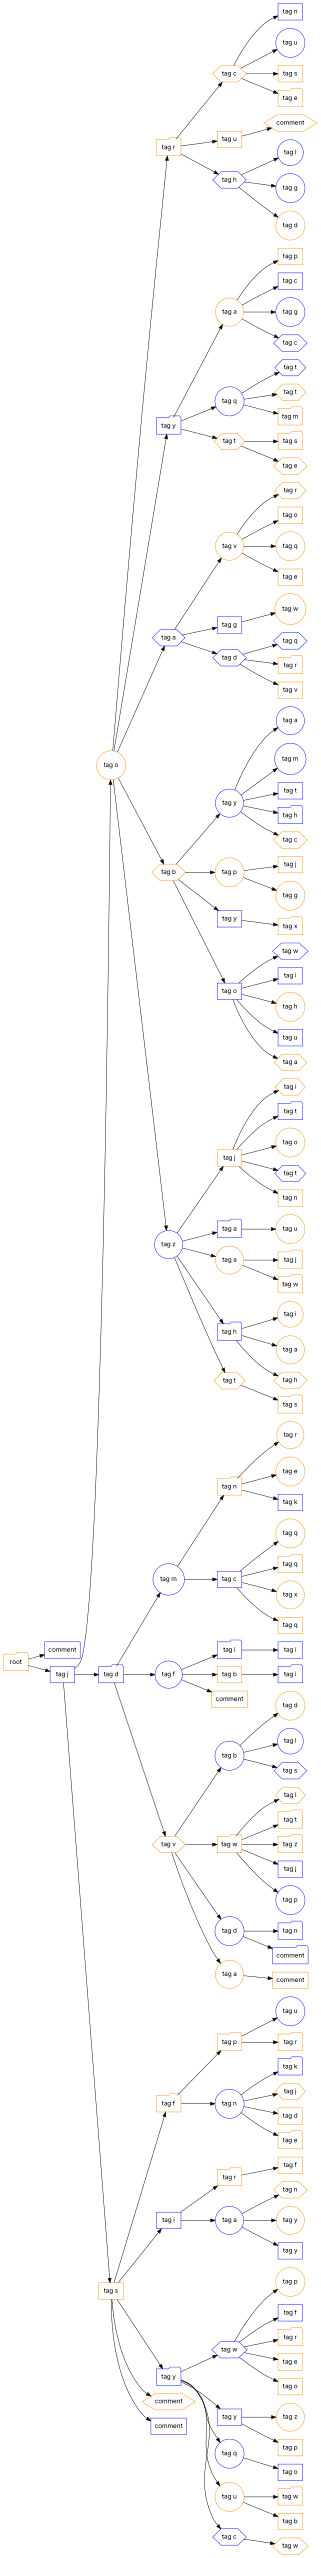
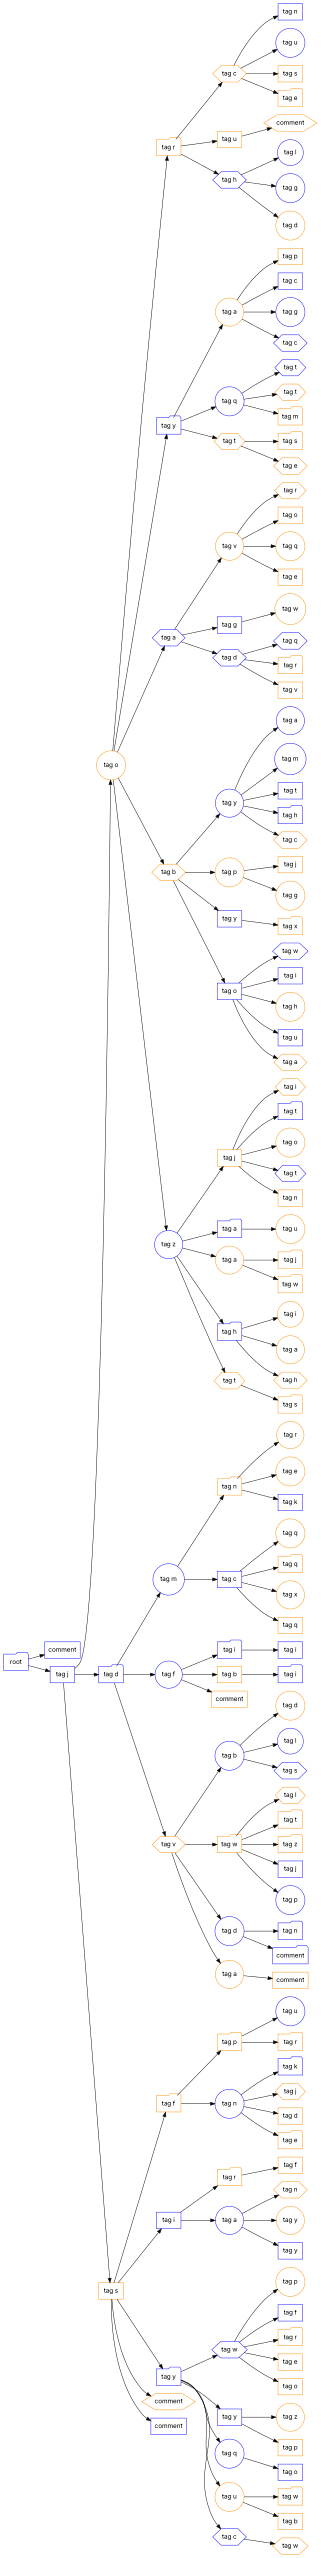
  digraph {
    rankdir=LR
    fontname=Inter
    node [color=darkorange shape=circle fontname=Inter]
    edge [fontname=Inter]
-   n1 [label=root shape=folder]
+   n1 [label=root color=blue shape=folder]
    n2 [label=comment color=blue shape=box]
    n3 [label="tag j" color=blue shape=box]
    n4 [label="tag o"]
    n5 [label="tag d" color=blue shape=folder]
    n6 [label="tag s" shape=box]
    n7 [label="tag r" shape=folder]
    n8 [label="tag y" color=blue shape=folder]
    n9 [label="tag a" color=blue shape=hexagon]
    n10 [label="tag b" shape=hexagon]
    n11 [label="tag z" color=blue]
    n12 [label="tag c" shape=hexagon]
    n13 [label="tag u" shape=box]
    n14 [label="tag h" color=blue shape=hexagon]
    n15 [label="tag n" color=blue shape=box]
    n16 [label="tag u" color=blue]
    n17 [label="tag s" shape=box]
    n18 [label="tag e" shape=folder]
    n19 [label=comment shape=hexagon]
    n20 [label="tag l" color=blue]
    n21 [label="tag g" color=blue]
    n22 [label="tag d"]
    n23 [label="tag a"]
    n24 [label="tag q" color=blue]
    n25 [label="tag t" shape=hexagon]
    n26 [label="tag p" shape=box]
    n27 [label="tag c" color=blue shape=box]
    n28 [label="tag g" color=blue]
    n29 [label="tag c" color=blue shape=hexagon]
    n30 [label="tag t" color=blue shape=hexagon]
    n31 [label="tag t" shape=hexagon]
    n32 [label="tag m" shape=folder]
    n33 [label="tag s" shape=folder]
    n34 [label="tag e" shape=hexagon]
    n35 [label="tag v"]
    n36 [label="tag g" color=blue shape=box]
    n37 [label="tag d" color=blue shape=hexagon]
    n38 [label="tag r" shape=hexagon]
    n39 [label="tag o" shape=box]
    n40 [label="tag q"]
    n41 [label="tag e" shape=box]
    n42 [label="tag w"]
    n43 [label="tag q" color=blue shape=hexagon]
    n44 [label="tag r" shape=folder]
    n45 [label="tag v" shape=box]
    n46 [label="tag y" color=blue]
    n47 [label="tag p"]
    n48 [label="tag y" color=blue shape=box]
    n49 [label="tag o" color=blue shape=box]
    n50 [label="tag a" color=blue]
    n51 [label="tag m" color=blue]
    n52 [label="tag t" color=blue shape=box]
    n53 [label="tag h" color=blue shape=folder]
    n54 [label="tag c" shape=hexagon]
    n55 [label="tag j" shape=box]
    n56 [label="tag g"]
    n57 [label="tag x" shape=folder]
    n58 [label="tag w" color=blue shape=hexagon]
    n59 [label="tag i" color=blue shape=box]
    n60 [label="tag h"]
    n61 [label="tag u" color=blue shape=box]
    n62 [label="tag a" shape=hexagon]
    n63 [label="tag j" shape=box]
    n64 [label="tag a" color=blue shape=folder]
    n65 [label="tag a"]
    n66 [label="tag h" color=blue shape=folder]
    n67 [label="tag t" shape=hexagon]
    n68 [label="tag i" shape=hexagon]
    n69 [label="tag t" color=blue shape=folder]
    n70 [label="tag o"]
    n71 [label="tag t" color=blue shape=hexagon]
    n72 [label="tag n" shape=box]
    n73 [label="tag u"]
    n74 [label="tag j" shape=folder]
    n75 [label="tag w" shape=folder]
    n76 [label="tag i"]
    n77 [label="tag a"]
    n78 [label="tag h" shape=hexagon]
    n79 [label="tag s" shape=folder]
    n80 [label="tag m" color=blue]
    n81 [label="tag f" color=blue]
    n82 [label="tag v" shape=hexagon]
    n83 [label="tag n" shape=folder]
    n84 [label="tag c" color=blue shape=box]
    n85 [label="tag r"]
    n86 [label="tag e"]
    n87 [label="tag k" color=blue shape=box]
    n88 [label="tag q"]
    n89 [label="tag q" shape=folder]
    n90 [label="tag x"]
    n91 [label="tag q" shape=box]
    n92 [label="tag i" color=blue shape=folder]
    n93 [label="tag b" shape=box]
    n94 [label=comment shape=box]
    n95 [label="tag i" color=blue shape=box]
    n96 [label="tag i" color=blue shape=folder]
    n97 [label="tag b" color=blue]
    n98 [label="tag w" shape=folder]
    n99 [label="tag d" color=blue]
    n100 [label="tag a"]
    n101 [label="tag d"]
    n102 [label="tag l" color=blue]
    n103 [label="tag s" color=blue shape=hexagon]
    n104 [label="tag l" shape=hexagon]
    n105 [label="tag t" shape=folder]
    n106 [label="tag z" shape=folder]
    n107 [label="tag j" color=blue shape=box]
    n108 [label="tag p" color=blue]
    n109 [label="tag n" color=blue shape=folder]
    n110 [label=comment color=blue shape=folder]
    n111 [label=comment shape=box]
    n112 [label="tag f" shape=folder]
    n113 [label="tag i" color=blue shape=box]
    n114 [label="tag y" color=blue shape=folder]
    n115 [label=comment shape=hexagon]
    n116 [label=comment color=blue shape=box]
    n117 [label="tag p" shape=folder]
    n118 [label="tag n" color=blue]
    n119 [label="tag u" color=blue]
    n120 [label="tag r" shape=folder]
    n121 [label="tag k" color=blue shape=folder]
    n122 [label="tag j" shape=hexagon]
    n123 [label="tag d" shape=box]
    n124 [label="tag e" shape=folder]
    n125 [label="tag r" shape=folder]
    n126 [label="tag a" color=blue]
    n127 [label="tag f" shape=box]
    n128 [label="tag n" shape=hexagon]
    n129 [label="tag y"]
    n130 [label="tag y" color=blue shape=box]
    n131 [label="tag w" color=blue shape=hexagon]
    n132 [label="tag y" color=blue shape=box]
    n133 [label="tag q" color=blue]
    n134 [label="tag u"]
    n135 [label="tag c" color=blue shape=hexagon]
    n136 [label="tag p"]
    n137 [label="tag f" color=blue shape=box]
    n138 [label="tag r" shape=folder]
    n139 [label="tag e" shape=box]
    n140 [label="tag o" shape=box]
    n141 [label="tag z"]
    n142 [label="tag p" shape=box]
    n143 [label="tag o" color=blue shape=box]
    n144 [label="tag w" shape=folder]
    n145 [label="tag b" shape=box]
    n146 [label="tag w" shape=hexagon]
    n1 -> n2
    n1 -> n3
    n3 -> n4
    n3 -> n5
    n3 -> n6
    n4 -> n7
    n4 -> n8
    n4 -> n9
    n4 -> n10
    n4 -> n11
    n5 -> n80
    n5 -> n81
    n5 -> n82
    n6 -> n112
    n6 -> n113
    n6 -> n114
    n6 -> n115
    n6 -> n116
    n7 -> n12
    n7 -> n13
    n7 -> n14
    n8 -> n23
    n8 -> n24
    n8 -> n25
    n9 -> n35
    n9 -> n36
    n9 -> n37
    n10 -> n46
    n10 -> n47
    n10 -> n48
    n10 -> n49
    n11 -> n63
    n11 -> n64
    n11 -> n65
    n11 -> n66
    n11 -> n67
    n12 -> n15
    n12 -> n16
    n12 -> n17
    n12 -> n18
    n13 -> n19
    n14 -> n20
    n14 -> n21
    n14 -> n22
    n23 -> n26
    n23 -> n27
    n23 -> n28
    n23 -> n29
    n24 -> n30
    n24 -> n31
    n24 -> n32
    n25 -> n33
    n25 -> n34
    n35 -> n38
    n35 -> n39
    n35 -> n40
    n35 -> n41
    n36 -> n42
    n37 -> n43
    n37 -> n44
    n37 -> n45
    n46 -> n50
    n46 -> n51
    n46 -> n52
    n46 -> n53
    n46 -> n54
    n47 -> n55
    n47 -> n56
    n48 -> n57
    n49 -> n58
    n49 -> n59
    n49 -> n60
    n49 -> n61
    n49 -> n62
    n63 -> n68
    n63 -> n69
    n63 -> n70
    n63 -> n71
    n63 -> n72
    n64 -> n73
    n65 -> n74
    n65 -> n75
    n66 -> n76
    n66 -> n77
    n66 -> n78
    n67 -> n79
    n80 -> n83
    n80 -> n84
    n81 -> n92
    n81 -> n93
    n81 -> n94
    n82 -> n97
    n82 -> n98
    n82 -> n99
    n82 -> n100
    n83 -> n85
    n83 -> n86
    n83 -> n87
    n84 -> n88
    n84 -> n89
    n84 -> n90
    n84 -> n91
    n92 -> n95
    n93 -> n96
    n97 -> n101
    n97 -> n102
    n97 -> n103
    n98 -> n104
    n98 -> n105
    n98 -> n106
    n98 -> n107
    n98 -> n108
    n99 -> n109
    n99 -> n110
    n100 -> n111
    n112 -> n117
    n112 -> n118
    n113 -> n125
    n113 -> n126
    n114 -> n131
    n114 -> n132
    n114 -> n133
    n114 -> n134
    n114 -> n135
    n117 -> n119
    n117 -> n120
    n118 -> n121
    n118 -> n122
    n118 -> n123
    n118 -> n124
    n125 -> n127
    n126 -> n128
    n126 -> n129
    n126 -> n130
    n131 -> n136
    n131 -> n137
    n131 -> n138
    n131 -> n139
    n131 -> n140
    n132 -> n141
    n132 -> n142
    n133 -> n143
    n134 -> n144
    n134 -> n145
    n135 -> n146
  }
